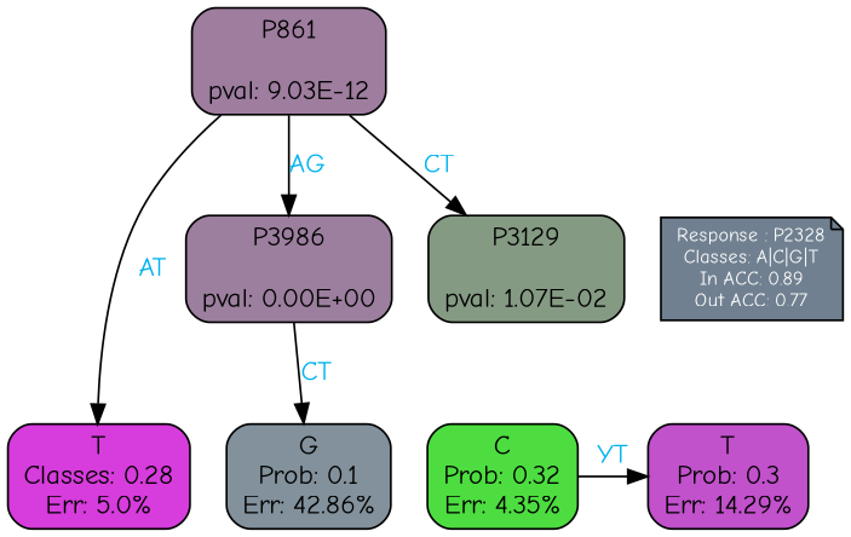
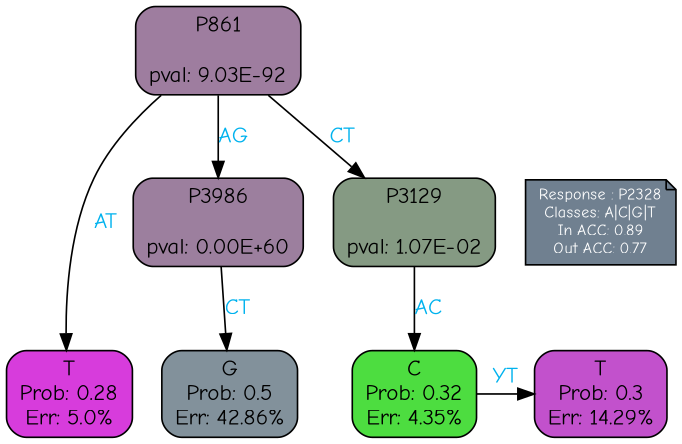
  digraph {
    fontname="Comic Neue"
    ranksep=equally
    splines=polylines
    node [color=black fontname="Comic Neue" shape=box style="filled, rounded"]
    edge [fontcolor=deepskyblue2 fontname="Comic Neue"]
-   n1 [fillcolor="#d73cdc" label="T\nClasses: 0.28\nErr: 5.0%"]
+   n1 [fillcolor="#d73cdc" label="T\nProb: 0.28\nErr: 5.0%"]
    n2 [fillcolor="#4ddd40" label="C\nProb: 0.32\nErr: 4.35%"]
    n3 [fillcolor="#c251cc" label="T\nProb: 0.3\nErr: 14.29%"]
-   n4 [fillcolor="#82919b" label="G\nProb: 0.1\nErr: 42.86%"]
+   n4 [fillcolor="#82919b" label="G\nProb: 0.5\nErr: 42.86%"]
    n5 [align=left fillcolor=slategray fontcolor=white fontsize=10 label="Response : P2328\nClasses: A|C|G|T\nIn ACC: 0.89\nOut ACC: 0.77\n" shape=note style=filled]
-   n6 [fillcolor="#9c7f9e" label="P3986\n\npval: 0.00E+00"]
-   n7 [fillcolor="#9e7d9f" label="P861\n\npval: 9.03E-12"]
+   n6 [fillcolor="#9c7f9e" label="P3986\n\npval: 0.00E+60"]
+   n7 [fillcolor="#9e7d9f" label="P861\n\npval: 9.03E-92"]
    n8 [fillcolor="#859a83" label="P3129\n\npval: 1.07E-02"]
    subgraph sub_1 {
      rank=same
      n1
      n2
      n3
      n4
    }
    subgraph sub_2 {
      rank=same
      n5
      n6
    }
    n2 -> n3 [label=YT]
    n6 -> n4 [label=CT]
    n7 -> n1 [label=AT]
    n7 -> n6 [label=AG]
    n7 -> n8 [label=CT]
+   n8 -> n2 [label=AC]
  }
